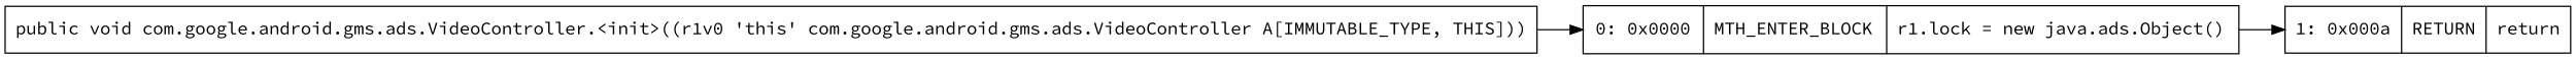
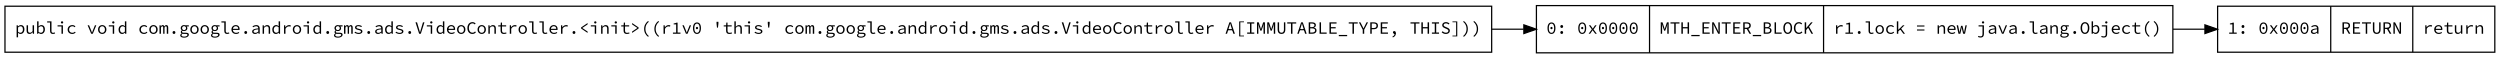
  digraph {
    rankdir=LR
    fontname="Source Code Pro"
    node [shape=record fontname="Source Code Pro"]
    edge [fontname="Source Code Pro"]
-   n1 [label="{0\:\ 0x0000|MTH_ENTER_BLOCK\l|r1.lock = new java.ads.Object()\l}"]
+   n1 [label="{0\:\ 0x0000|MTH_ENTER_BLOCK\l|r1.lock = new java.lang.Object()\l}"]
    n2 [label="{1\:\ 0x000a|RETURN\l|return\l}"]
    n3 [label="{public void com.google.android.gms.ads.VideoController.\<init\>((r1v0 'this' com.google.android.gms.ads.VideoController A[IMMUTABLE_TYPE, THIS])) }"]
    n1 -> n2
    n3 -> n1
  }
